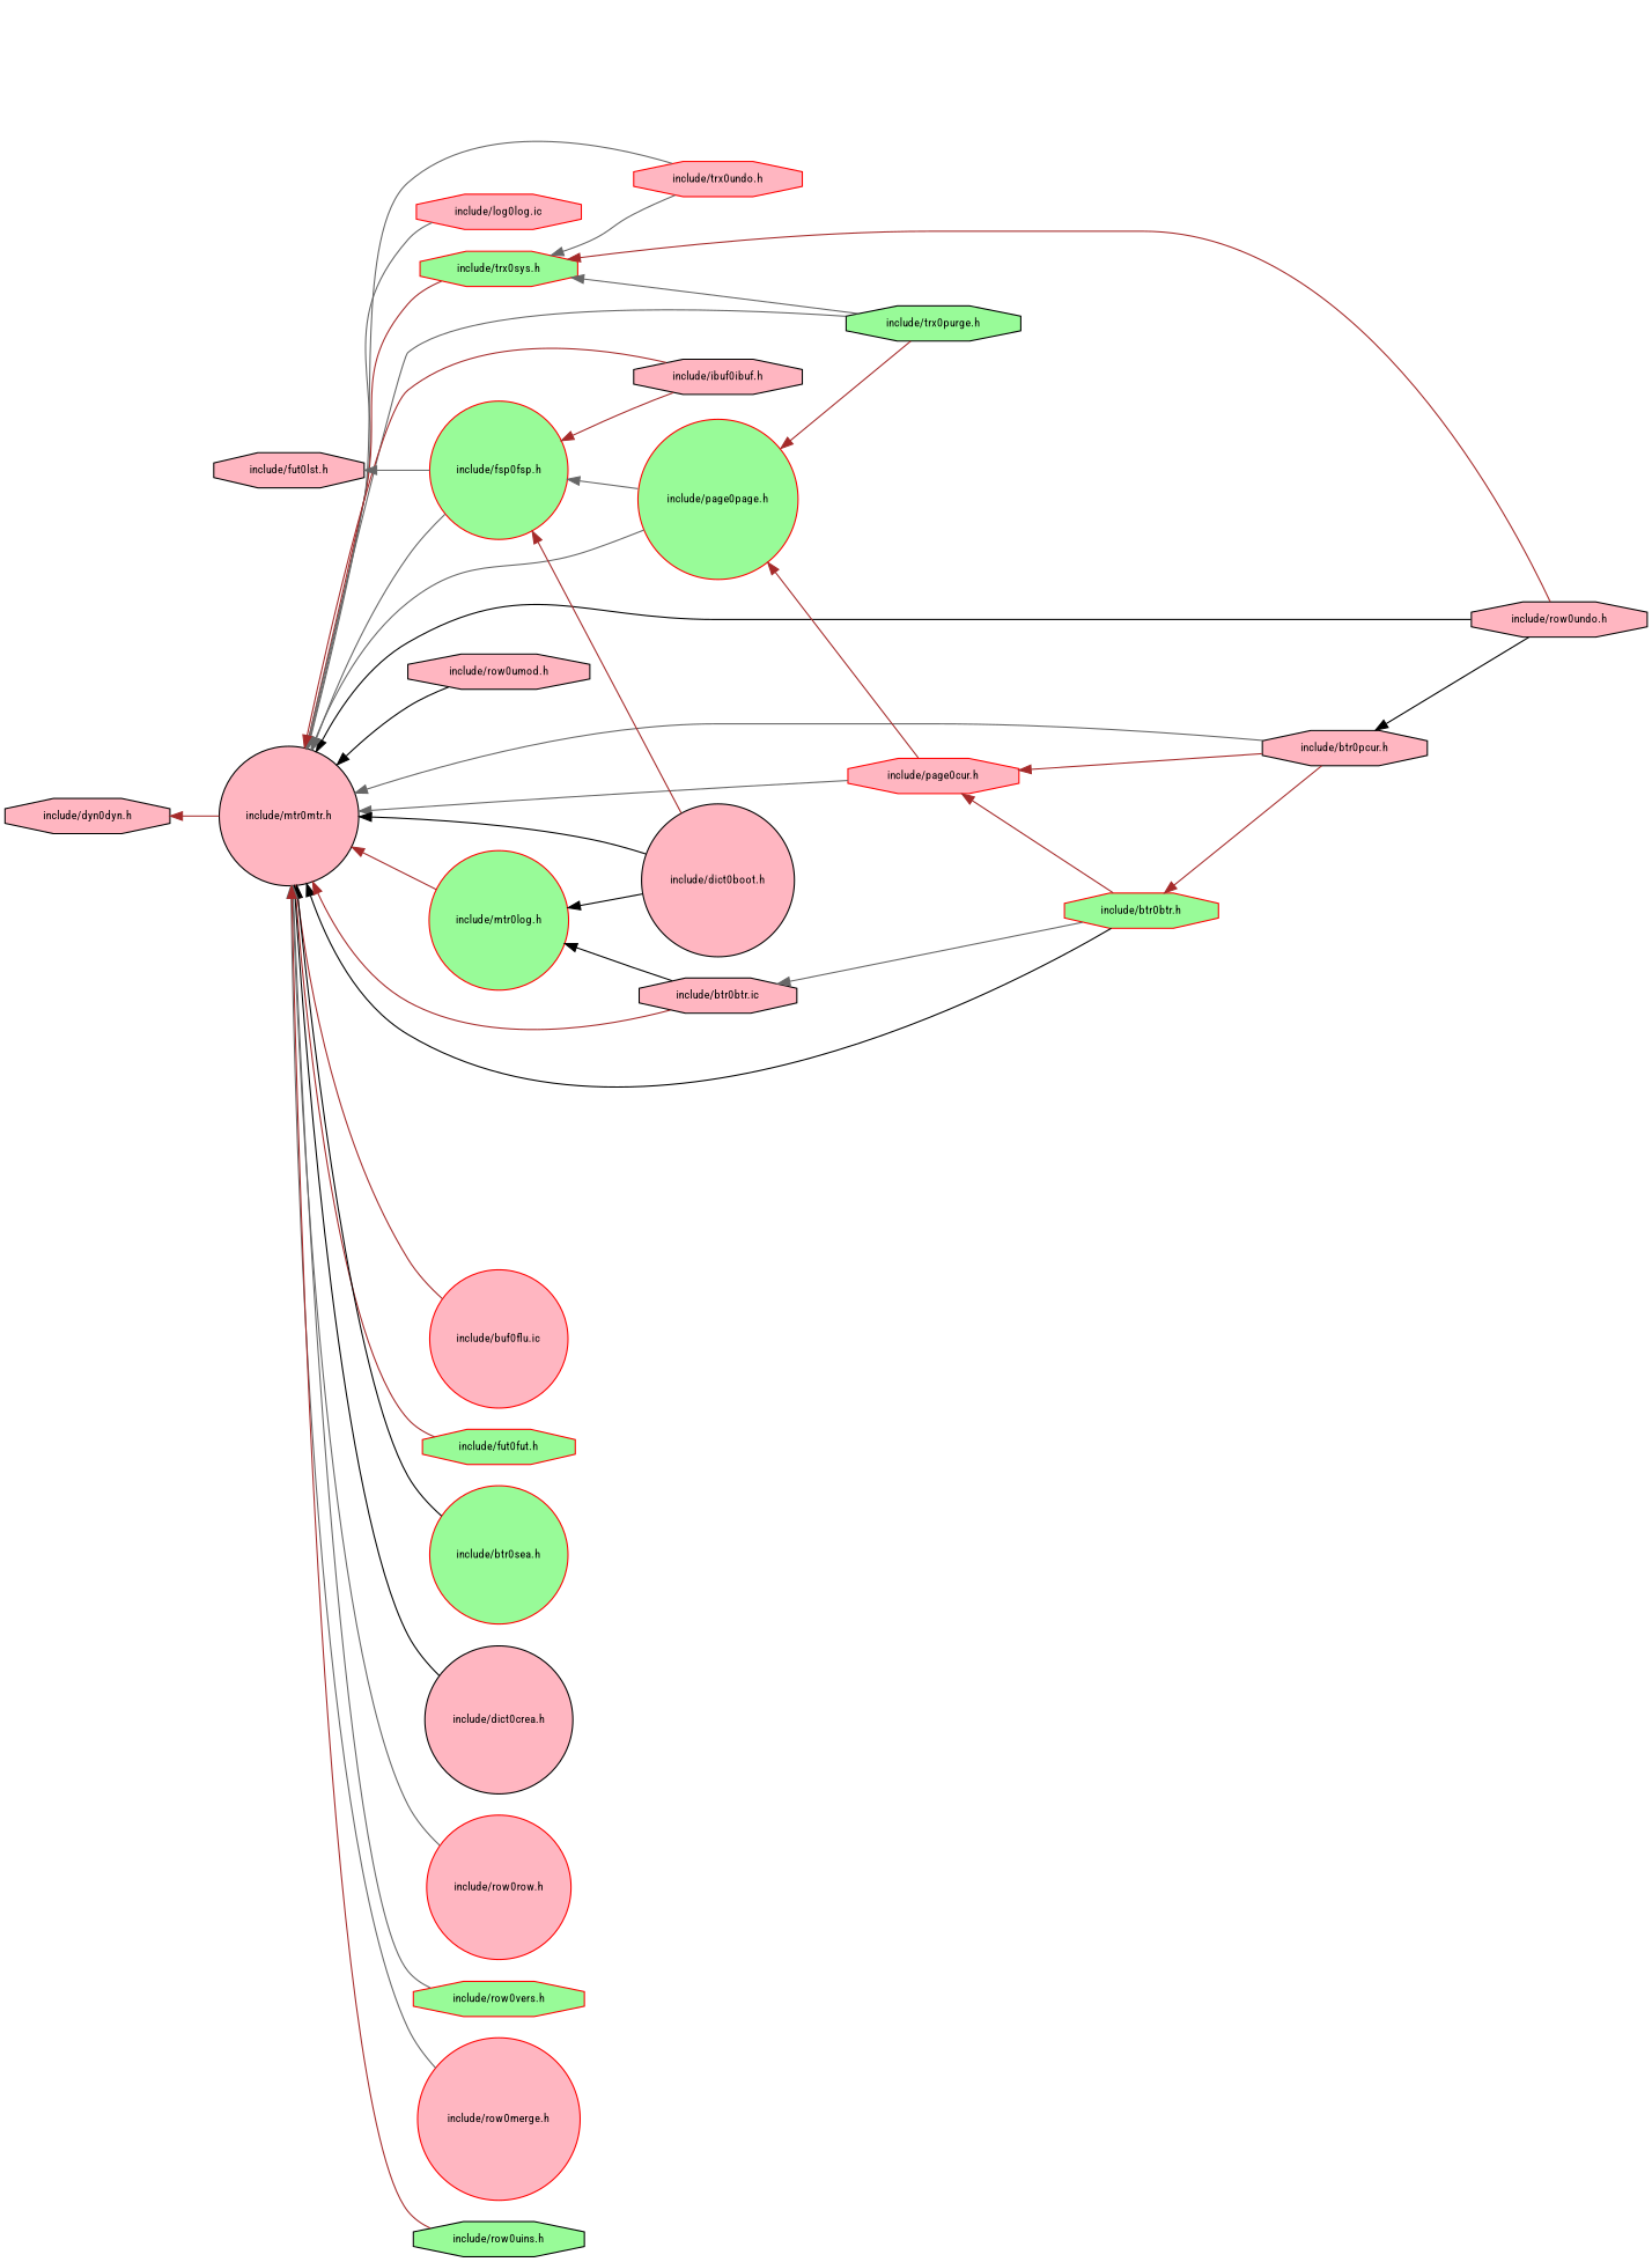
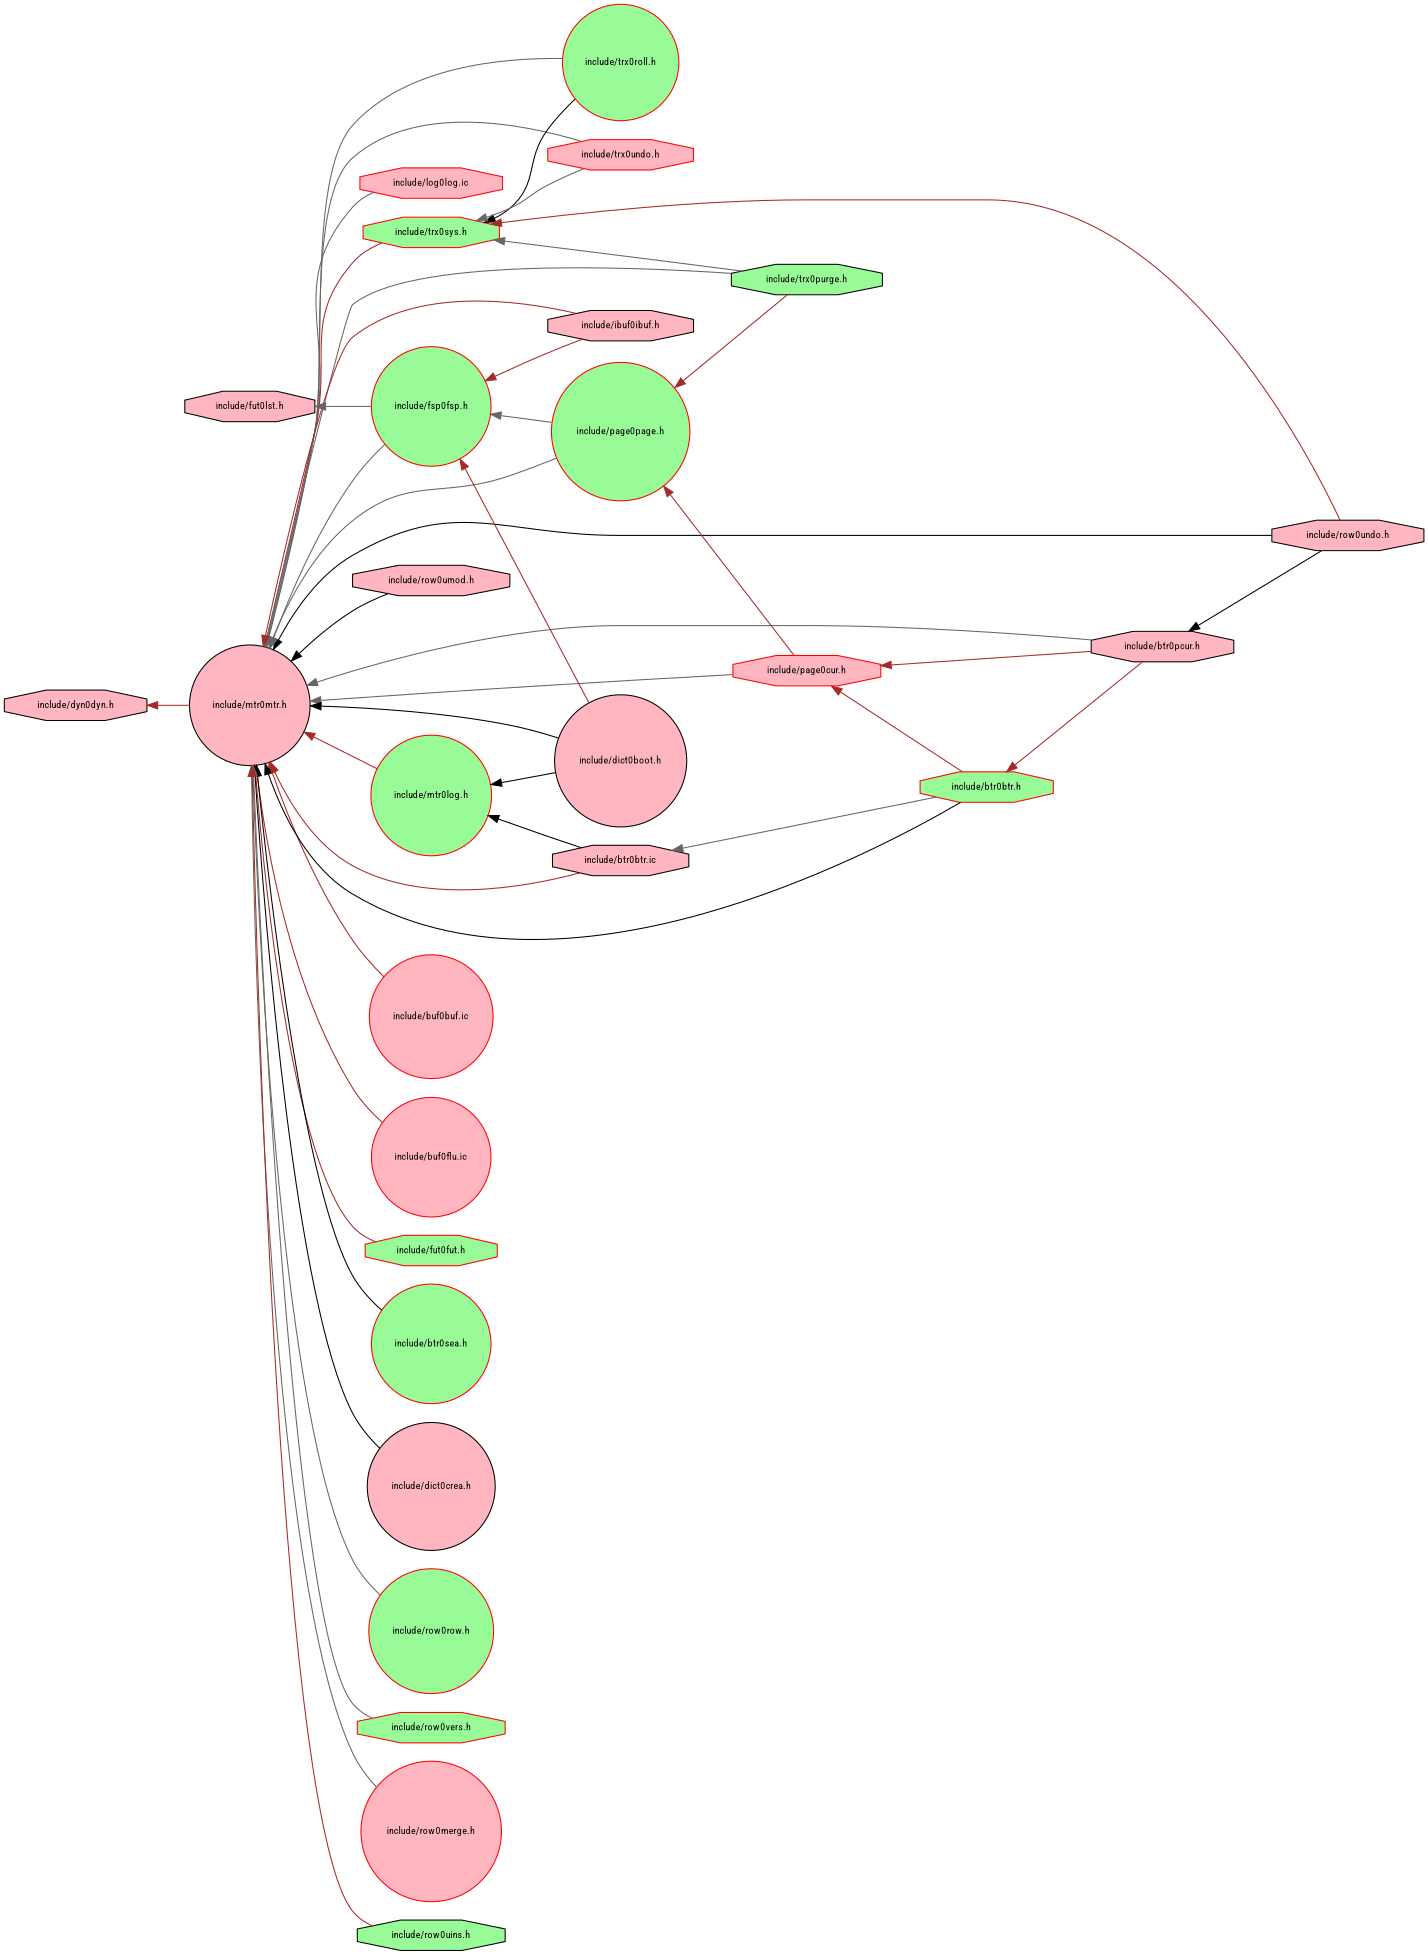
  digraph {
    fontname="Roboto Condensed"
    rankdir=LR
    node [color=red fillcolor=lightpink fontname="Roboto Condensed" fontsize=10 shape=octagon style=filled]
    edge [color=brown dir=back fontname="Roboto Condensed" fontsize=10 labelfontname=FreeSans labelfontsize=10 style=solid]
    n1 [color=black fontcolor=black height=0.2 label="include/dyn0dyn.h" width=0.4]
    n2 [color=black height=0.2 label="include/mtr0mtr.h" shape=circle width=0.4]
    n3 [height=0.2 label="include/log0log.ic" width=0.4]
+   n4 [fillcolor=palegreen height=0.2 label="include/trx0roll.h" shape=circle width=0.4]
+   n5 [height=0.2 label="include/buf0buf.ic" shape=circle width=0.4]
    n6 [height=0.2 label="include/buf0flu.ic" shape=circle width=0.4]
    n7 [fillcolor=palegreen height=0.2 label="include/trx0sys.h" width=0.4]
    n8 [height=0.2 label="include/trx0undo.h" width=0.4]
    n9 [color=black height=0.2 label="include/row0undo.h" width=0.4]
    n10 [color=black fillcolor=palegreen height=0.2 label="include/trx0purge.h" width=0.4]
    n11 [fillcolor=palegreen height=0.2 label="include/fsp0fsp.h" shape=circle width=0.4]
    n12 [fillcolor=palegreen height=0.2 label="include/page0page.h" shape=circle width=0.4]
    n13 [height=0.2 label="include/page0cur.h" width=0.4]
    n14 [fillcolor=palegreen height=0.2 label="include/btr0btr.h" width=0.4]
    n15 [color=black height=0.2 label="include/btr0pcur.h" width=0.4]
    n16 [color=black height=0.2 label="include/dict0boot.h" shape=circle width=0.4]
    n17 [color=black height=0.2 label="include/ibuf0ibuf.h" width=0.4]
    n18 [fillcolor=palegreen height=0.2 label="include/fut0fut.h" width=0.4]
    n19 [fillcolor=palegreen height=0.2 label="include/mtr0log.h" shape=circle width=0.4]
    n20 [color=black height=0.2 label="include/btr0btr.ic" width=0.4]
    n21 [fillcolor=palegreen height=0.2 label="include/btr0sea.h" shape=circle width=0.4]
    n22 [color=black height=0.2 label="include/dict0crea.h" shape=circle width=0.4]
-   n23 [height=0.2 label="include/row0row.h" shape=circle width=0.4]
+   n23 [fillcolor=palegreen height=0.2 label="include/row0row.h" shape=circle width=0.4]
    n24 [fillcolor=palegreen height=0.2 label="include/row0vers.h" width=0.4]
    n25 [height=0.2 label="include/row0merge.h" shape=circle width=0.4]
    n26 [color=black fillcolor=palegreen height=0.2 label="include/row0uins.h" width=0.4]
    n27 [color=black height=0.2 label="include/row0umod.h" width=0.4]
    n28 [color=black height=0.2 label="include/fut0lst.h" width=0.4]
    n1 -> n2
    n2 -> n3 [color=gray40]
+   n2 -> n4 [color=gray40]
+   n2 -> n5
    n2 -> n6
    n2 -> n7
    n2 -> n8 [color=gray40]
    n2 -> n9 [color=black]
    n2 -> n10 [color=gray40]
    n2 -> n11 [color=gray40]
    n2 -> n12 [color=gray40]
    n2 -> n13 [color=gray40]
    n2 -> n14 [color=black]
    n2 -> n15 [color=gray40]
    n2 -> n16 [color=black]
    n2 -> n17
    n2 -> n18
    n2 -> n19
    n2 -> n20
    n2 -> n21 [color=black]
    n2 -> n22 [color=black]
    n2 -> n23 [color=gray40]
    n2 -> n24 [color=gray40]
    n2 -> n25 [color=gray40]
    n2 -> n26
    n2 -> n27 [color=black]
+   n7 -> n4 [color=black]
    n7 -> n8 [color=gray40]
    n7 -> n9
    n7 -> n10 [color=gray40]
    n11 -> n12 [color=gray40]
    n11 -> n16
    n11 -> n17
    n12 -> n10
    n12 -> n13
    n13 -> n14
    n13 -> n15
    n14 -> n15
    n15 -> n9 [color=black]
    n19 -> n16 [color=black]
    n19 -> n20 [color=black]
    n20 -> n14 [color=gray40]
    n28 -> n11 [color=gray40]
  }
